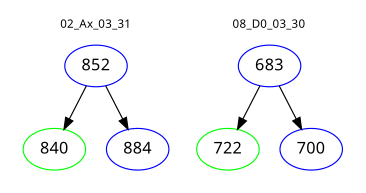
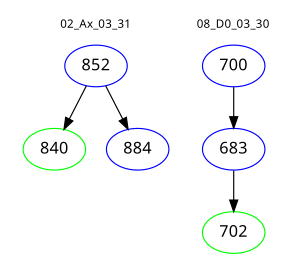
  digraph {
    fontname="Noto Sans"
    node [color=blue fontname="Noto Sans"]
    edge [color=black fontname="Noto Sans"]
    n1 [label=852]
    n2 [color=green label=840]
    n3 [label=884]
    n4 [label=683]
-   n5 [color=green label=722]
+   n5 [color=green label=702]
    n6 [label=700]
    subgraph cluster_1 {
      color=white
      fontsize=10
      label="02_Ax_03_31"
      n1
      n2
      n3
    }
    subgraph cluster_2 {
      color=white
      fontsize=10
      label="08_D0_03_30"
      n4
      n5
      n6
    }
    n1 -> n2
    n1 -> n3
    n4 -> n5
-   n4 -> n6
+   n6 -> n4
  }
